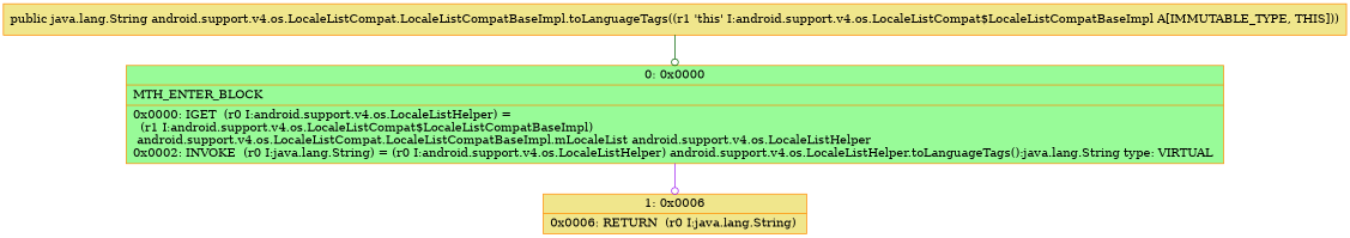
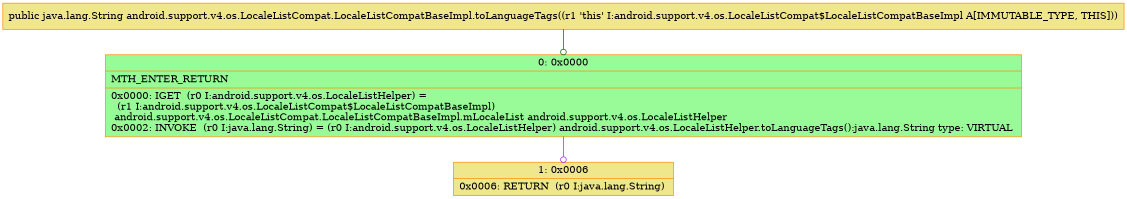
  digraph {
    node [shape=record style=filled fillcolor=khaki color=darkorange]
    edge [arrowhead=odot]
-   n1 [label="{0\:\ 0x0000|MTH_ENTER_BLOCK\l|0x0000: IGET  (r0 I:android.support.v4.os.LocaleListHelper) = \l  (r1 I:android.support.v4.os.LocaleListCompat$LocaleListCompatBaseImpl)\l android.support.v4.os.LocaleListCompat.LocaleListCompatBaseImpl.mLocaleList android.support.v4.os.LocaleListHelper \l0x0002: INVOKE  (r0 I:java.lang.String) = (r0 I:android.support.v4.os.LocaleListHelper) android.support.v4.os.LocaleListHelper.toLanguageTags():java.lang.String type: VIRTUAL \l}" fillcolor=palegreen]
+   n1 [label="{0\:\ 0x0000|MTH_ENTER_RETURN\l|0x0000: IGET  (r0 I:android.support.v4.os.LocaleListHelper) = \l  (r1 I:android.support.v4.os.LocaleListCompat$LocaleListCompatBaseImpl)\l android.support.v4.os.LocaleListCompat.LocaleListCompatBaseImpl.mLocaleList android.support.v4.os.LocaleListHelper \l0x0002: INVOKE  (r0 I:java.lang.String) = (r0 I:android.support.v4.os.LocaleListHelper) android.support.v4.os.LocaleListHelper.toLanguageTags():java.lang.String type: VIRTUAL \l}" fillcolor=palegreen]
    n2 [label="{1\:\ 0x0006|0x0006: RETURN  (r0 I:java.lang.String) \l}"]
    n3 [label="{public java.lang.String android.support.v4.os.LocaleListCompat.LocaleListCompatBaseImpl.toLanguageTags((r1 'this' I:android.support.v4.os.LocaleListCompat$LocaleListCompatBaseImpl A[IMMUTABLE_TYPE, THIS])) }"]
    n1 -> n2 [color=purple]
    n3 -> n1 [color=darkgreen]
  }
